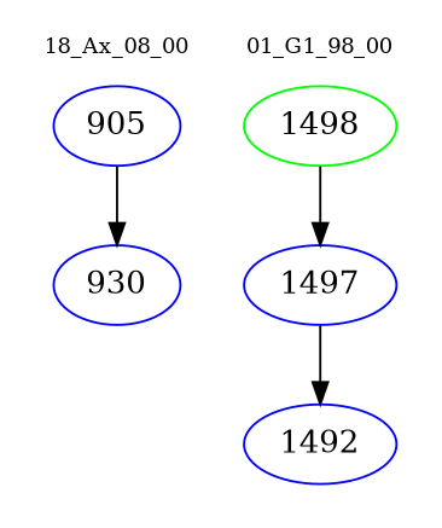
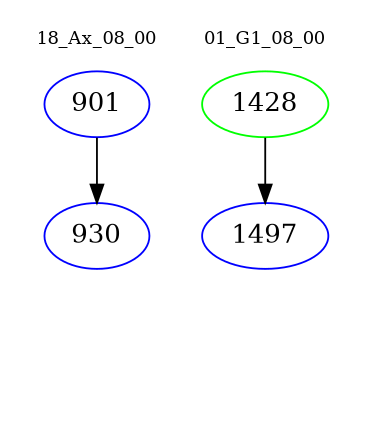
  digraph {
    node [color=blue]
    edge [color=black]
-   n1 [label=905]
+   n1 [label=901]
    n2 [label=930]
    n3 [label=1497]
-   n4 [label=1492]
-   n5 [color=green label=1498]
+   n5 [color=green label=1428]
    subgraph cluster_1 {
      color=white
      fontsize=10
      label="18_Ax_08_00"
      n1
      n2
    }
    subgraph cluster_2 {
      color=white
      fontsize=10
-     label="01_G1_98_00"
+     label="01_G1_08_00"
      n3
-     n4
      n5
    }
    n1 -> n2
-   n3 -> n4
    n5 -> n3
  }
